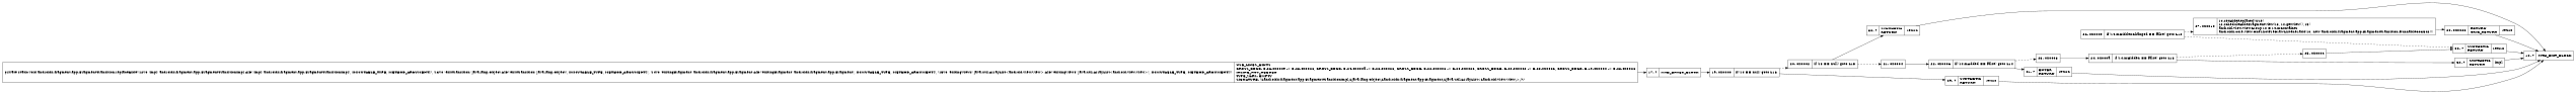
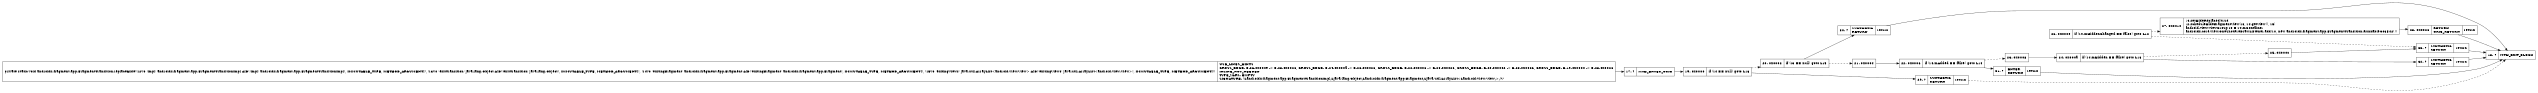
  digraph {
    rankdir=LR
    node [shape=record]
-   n1 [label="{17\:\ ?|MTH_ENTER_BLOCK\l}"]
+   n1 [label="{17\:\ ?|MTH_ENTER_ORIG\l}"]
    n2 [label="{19\:\ 0x0000|if (r4 == null) goto L16\l}"]
    n3 [label="{20\:\ 0x0002|if (r3 == null) goto L15\l}"]
    n4 [label="{29\:\ ?|SYNTHETIC\lRETURN\l|return\l}"]
    n5 [label="{21\:\ 0x0004}"]
    n6 [label="{30\:\ ?|SYNTHETIC\lRETURN\l|return\l}"]
    n7 [label="{18\:\ ?|MTH_EXIT_BLOCK\l}"]
    n8 [label="{22\:\ 0x0006|if (r4.mAdded == false) goto L14\l}"]
    n9 [label="{23\:\ 0x0008}"]
    n10 [label="{31\:\ ?|ENTER\lRETURN\l|return\l}"]
    n11 [label="{24\:\ 0x000a|if (r4.mHidden == false) goto L13\l}"]
    n12 [label="{25\:\ 0x000c}"]
-   n13 [label="{32\:\ ?|SYNTHETIC\lRETURN\l|impl\l}"]
+   n13 [label="{32\:\ ?|SYNTHETIC\lRETURN\l|return\l}"]
    n14 [label="{33\:\ ?|SYNTHETIC\lRETURN\l|return\l}"]
    n15 [label="{26\:\ 0x000e|if (r4.mHiddenChanged == false) goto L12\l}"]
    n16 [label="{27\:\ 0x0010|r4.setHideReplaced(true)\lr2.scheduleHideFragmentView(r3, r4.getView(), r5)\landroid.view.ViewGroup r0 = r4.mContainer\landroidx.core.view.OneShotPreDrawListener.add(r0, new androidx.fragment.app.FragmentTransition.RunnableC03542())\l}"]
    n17 [label="{28\:\ 0x0026|RETURN\lORIG_RETURN\l|return\l}"]
    n18 [label="{private static void androidx.fragment.app.FragmentTransition.replaceHide((r2v0 'impl' androidx.fragment.app.FragmentTransitionImpl A[D('impl' androidx.fragment.app.FragmentTransitionImpl), IMMUTABLE_TYPE, METHOD_ARGUMENT]), (r3v0 'exitTransition' java.lang.Object A[D('exitTransition' java.lang.Object), IMMUTABLE_TYPE, METHOD_ARGUMENT]), (r4v0 'exitingFragment' androidx.fragment.app.Fragment A[D('exitingFragment' androidx.fragment.app.Fragment), IMMUTABLE_TYPE, METHOD_ARGUMENT]), (r5v0 'exitingViews' java.util.ArrayList\<android.view.View\> A[D('exitingViews' java.util.ArrayList\<android.view.View\>), IMMUTABLE_TYPE, METHOD_ARGUMENT]))  | USE_LINES_HINTS\lCROSS_EDGE: B:26:0x000e \-\> B:28:0x0026, CROSS_EDGE: B:24:0x000a \-\> B:28:0x0026, CROSS_EDGE: B:22:0x0006 \-\> B:28:0x0026, CROSS_EDGE: B:20:0x0002 \-\> B:28:0x0026, CROSS_EDGE: B:19:0x0000 \-\> B:28:0x0026\lINLINE_NOT_NEEDED\lTYPE_VARS: EMPTY\lSIGNATURE: (Landroidx\/fragment\/app\/FragmentTransitionImpl;Ljava\/lang\/Object;Landroidx\/fragment\/app\/Fragment;Ljava\/util\/ArrayList\<Landroid\/view\/View;\>;)V\l}"]
    n1 -> n2
    n2 -> n3 [style=dashed]
    n2 -> n4
    n3 -> n5 [style=dashed]
    n3 -> n6
-   n4 -> n7
+   n4 -> n7 [style=dashed]
    n5 -> n8
    n6 -> n7
    n8 -> n9 [style=dashed]
    n8 -> n10
    n9 -> n11
    n10 -> n7
    n11 -> n12 [style=dashed]
    n11 -> n13
    n12 -> n14
    n13 -> n7
    n14 -> n7
    n15 -> n14 [style=dashed]
    n15 -> n16 [style=dashed]
    n16 -> n17
    n17 -> n7
    n18 -> n1
  }
